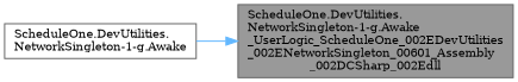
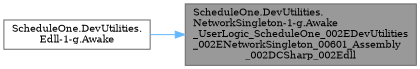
  digraph {
    rankdir=RL
    fontname="DejaVu Serif"
    node [fontname="DejaVu Serif" fontsize=10 shape=box style=filled]
    n1 [color=gray40 fillcolor=grey60 fontcolor=black height=0.2 label="ScheduleOne.DevUtilities.\lNetworkSingleton-1-g.Awake\l_UserLogic_ScheduleOne_002EDevUtilities\l_002ENetworkSingleton_00601_Assembly\l_002DCSharp_002Edll" width=0.4]
-   n2 [color=grey40 fillcolor=white height=0.2 label="ScheduleOne.DevUtilities.\lNetworkSingleton-1-g.Awake" width=0.4]
+   n2 [color=grey40 fillcolor=white height=0.2 label="ScheduleOne.DevUtilities.\lEdll-1-g.Awake" width=0.4]
    n1 -> n2 [color=steelblue1 dir=back fontname="DejaVu Serif" fontsize=10 labelfontname=Helvetica labelfontsize=10 style=solid]
  }
